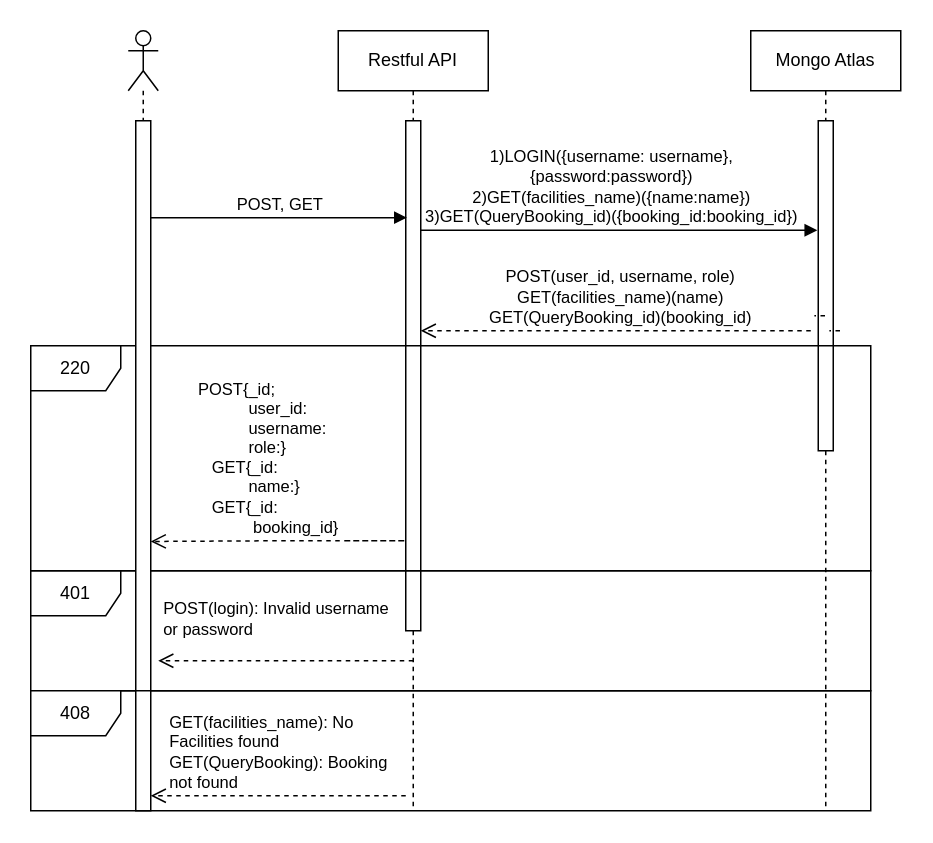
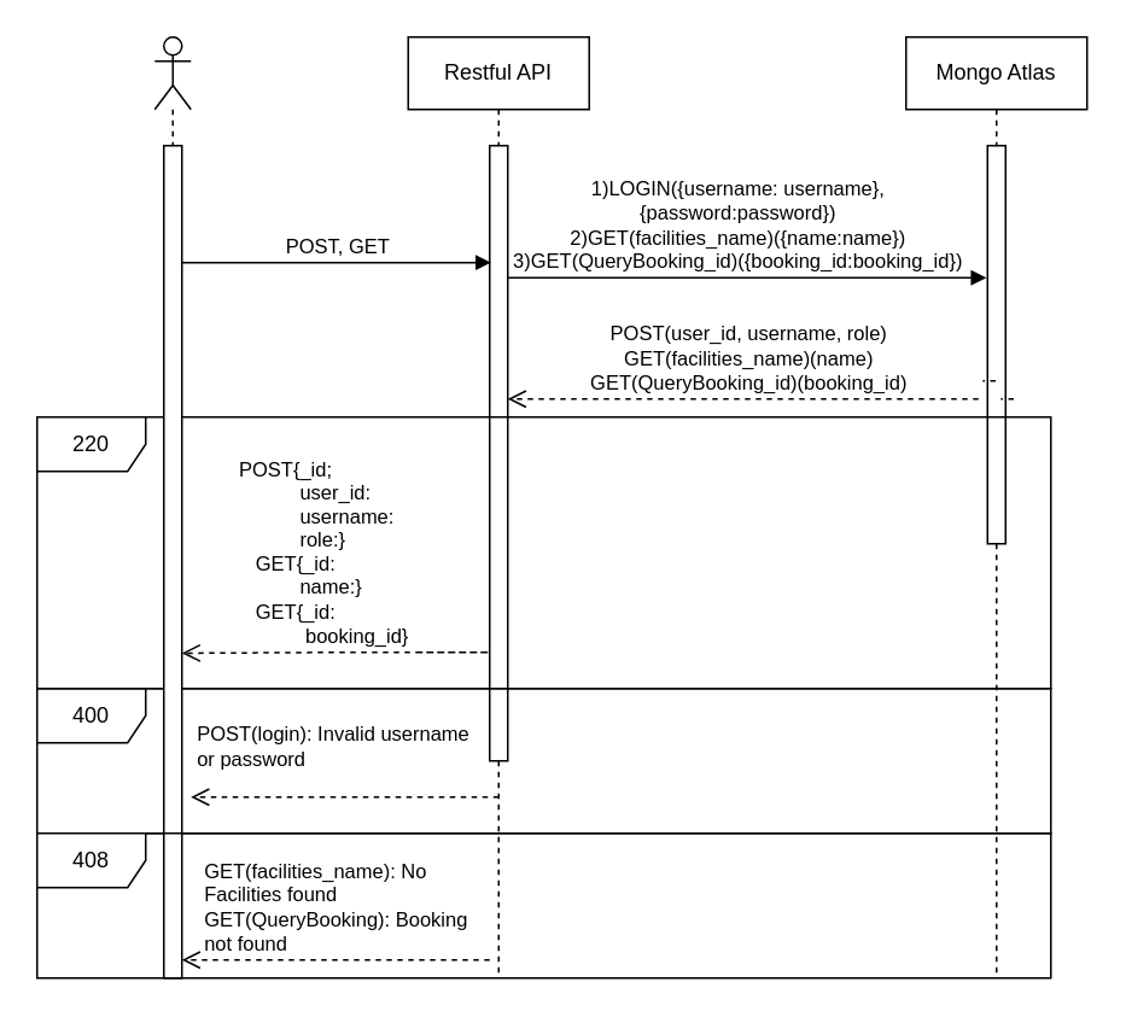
  <mxCell id="0" />
  <mxCell id="1" parent="0" />
  <mxCell id="2" value="" style="shape=umlLifeline;participant=umlActor;perimeter=lifelinePerimeter;whiteSpace=wrap;html=1;container=1;collapsible=0;recursiveResize=0;verticalAlign=top;spacingTop=36;outlineConnect=0;" vertex="1" parent="1"><mxGeometry x="85" y="20" width="20" height="520" as="geometry" /></mxCell>
  <mxCell id="3" value="Restful API" style="shape=umlLifeline;perimeter=lifelinePerimeter;whiteSpace=wrap;html=1;container=1;collapsible=0;recursiveResize=0;outlineConnect=0;" vertex="1" parent="1"><mxGeometry x="225" y="20" width="100" height="520" as="geometry" /></mxCell>
  <mxCell id="4" value="" style="html=1;points=[];perimeter=orthogonalPerimeter;" vertex="1" parent="3"><mxGeometry x="45" y="60" width="10" height="340" as="geometry" /></mxCell>
  <mxCell id="5" value="Mongo Atlas" style="shape=umlLifeline;perimeter=lifelinePerimeter;whiteSpace=wrap;html=1;container=1;collapsible=0;recursiveResize=0;outlineConnect=0;" vertex="1" parent="1"><mxGeometry x="500" y="20" width="100" height="520" as="geometry" /></mxCell>
  <mxCell id="6" value="" style="html=1;points=[];perimeter=orthogonalPerimeter;" vertex="1" parent="5"><mxGeometry x="45" y="60" width="10" height="220" as="geometry" /></mxCell>
- <mxCell id="7" value="401" style="shape=umlFrame;whiteSpace=wrap;html=1;" vertex="1" parent="1"><mxGeometry x="20" y="380" width="560" height="80" as="geometry" /></mxCell>
+ <mxCell id="7" value="400" style="shape=umlFrame;whiteSpace=wrap;html=1;" vertex="1" parent="1"><mxGeometry x="20" y="380" width="560" height="80" as="geometry" /></mxCell>
  <mxCell id="8" value="" style="html=1;verticalAlign=bottom;endArrow=open;dashed=1;endSize=8;rounded=0;" edge="1" parent="1"><mxGeometry relative="1" as="geometry"><mxPoint x="275" y="440" as="sourcePoint" /><mxPoint x="105" y="440" as="targetPoint" /><Array as="points" /></mxGeometry></mxCell>
  <mxCell id="9" value="&lt;div style=&quot;text-align: left;&quot;&gt;POST(login): Invalid username&amp;nbsp;&lt;/div&gt;&lt;div style=&quot;text-align: left;&quot;&gt;or password&amp;nbsp;&amp;nbsp;&lt;/div&gt;" style="edgeLabel;html=1;align=center;verticalAlign=middle;resizable=0;points=[];" vertex="1" connectable="0" parent="8"><mxGeometry x="0.181" relative="1" as="geometry"><mxPoint x="9" y="-29" as="offset" /></mxGeometry></mxCell>
  <mxCell id="10" value="1)LOGIN({username: username},&lt;br&gt;{password:password})&lt;br&gt;&lt;span style=&quot;text-align: start;&quot;&gt;2)GET(facilities_name)({name:name})&lt;br&gt;&lt;/span&gt;3)GET(QueryBooking_id)({booking_id:booking_id})" style="html=1;verticalAlign=bottom;endArrow=block;rounded=0;entryX=-0.06;entryY=0.332;entryDx=0;entryDy=0;entryPerimeter=0;" edge="1" parent="1" target="6"><mxGeometry x="-0.038" width="80" relative="1" as="geometry"><mxPoint x="280" y="153" as="sourcePoint" /><mxPoint x="540" y="153" as="targetPoint" /><mxPoint as="offset" /></mxGeometry></mxCell>
  <mxCell id="11" value="POST, GET" style="html=1;verticalAlign=bottom;endArrow=block;rounded=0;entryX=0.08;entryY=0.19;entryDx=0;entryDy=0;entryPerimeter=0;" edge="1" parent="1" source="16" target="4"><mxGeometry x="0.004" width="80" relative="1" as="geometry"><mxPoint x="120" y="110" as="sourcePoint" /><mxPoint x="200" y="110" as="targetPoint" /><mxPoint as="offset" /></mxGeometry></mxCell>
  <mxCell id="12" value="" style="html=1;verticalAlign=bottom;endArrow=none;dashed=1;endSize=8;rounded=0;" edge="1" parent="1" source="5"><mxGeometry relative="1" as="geometry"><mxPoint x="549.5" y="250" as="sourcePoint" /><mxPoint x="542.414" y="210" as="targetPoint" /></mxGeometry></mxCell>
  <mxCell id="13" value="220" style="shape=umlFrame;whiteSpace=wrap;html=1;" vertex="1" parent="1"><mxGeometry x="20" y="230" width="560" height="150" as="geometry" /></mxCell>
  <mxCell id="14" value="&lt;div&gt;POST{_id;&lt;/div&gt;&lt;div&gt;&amp;nbsp; &amp;nbsp; &amp;nbsp; &amp;nbsp; &amp;nbsp; &amp;nbsp;user_id:&lt;/div&gt;&lt;div&gt;&amp;nbsp; &amp;nbsp; &amp;nbsp; &amp;nbsp; &amp;nbsp; &amp;nbsp;username:&lt;/div&gt;&lt;div&gt;&amp;nbsp; &amp;nbsp; &amp;nbsp; &amp;nbsp; &amp;nbsp; &amp;nbsp;role:}&amp;nbsp;&amp;nbsp;&lt;/div&gt;&lt;div&gt;&amp;nbsp; &amp;nbsp;GET{_id:&lt;/div&gt;&lt;div&gt;&amp;nbsp; &amp;nbsp; &amp;nbsp; &amp;nbsp; &amp;nbsp; &amp;nbsp;name:}&lt;/div&gt;&lt;div style=&quot;&quot;&gt;&amp;nbsp; &amp;nbsp;GET{_id:&lt;/div&gt;&lt;div style=&quot;&quot;&gt;&amp;nbsp; &amp;nbsp; &amp;nbsp; &amp;nbsp; &amp;nbsp; &amp;nbsp; booking_id}&lt;/div&gt;" style="html=1;verticalAlign=bottom;endArrow=open;dashed=1;endSize=8;rounded=0;align=left;" edge="1" parent="1"><mxGeometry x="0.714" relative="1" as="geometry"><mxPoint x="230" y="360" as="sourcePoint" /><mxPoint x="100" y="360.47" as="targetPoint" /><Array as="points"><mxPoint x="270" y="360" /><mxPoint x="184" y="360" /></Array><mxPoint as="offset" /></mxGeometry></mxCell>
  <mxCell id="15" value="POST(user_id, username, role)&lt;br&gt;GET(facilities_name)(name)&lt;br&gt;GET(QueryBooking_id)(booking_id)" style="html=1;verticalAlign=bottom;endArrow=open;dashed=1;endSize=8;rounded=0;" edge="1" parent="1"><mxGeometry x="-0.021" relative="1" as="geometry"><mxPoint x="540" y="220" as="sourcePoint" /><mxPoint x="280" y="220" as="targetPoint" /><Array as="points"><mxPoint x="330" y="220" /></Array><mxPoint as="offset" /></mxGeometry></mxCell>
  <mxCell id="16" value="" style="html=1;points=[];perimeter=orthogonalPerimeter;" vertex="1" parent="1"><mxGeometry x="90" y="80" width="10" height="460" as="geometry" /></mxCell>
  <mxCell id="17" value="408" style="shape=umlFrame;whiteSpace=wrap;html=1;" vertex="1" parent="1"><mxGeometry x="20" y="460" width="560" height="80" as="geometry" /></mxCell>
  <mxCell id="18" value="" style="html=1;verticalAlign=bottom;endArrow=open;dashed=1;endSize=8;rounded=0;" edge="1" parent="1"><mxGeometry relative="1" as="geometry"><mxPoint x="270" y="530" as="sourcePoint" /><mxPoint x="100" y="530" as="targetPoint" /><Array as="points" /></mxGeometry></mxCell>
  <mxCell id="19" value="&lt;div style=&quot;text-align: left;&quot;&gt;GET(facilities_name): No&amp;nbsp;&lt;/div&gt;&lt;div style=&quot;text-align: left;&quot;&gt;Facilities found&lt;/div&gt;&lt;div style=&quot;text-align: left;&quot;&gt;GET(QueryBooking): Booking&lt;/div&gt;&lt;div style=&quot;text-align: left;&quot;&gt;not found&lt;/div&gt;" style="edgeLabel;html=1;align=center;verticalAlign=middle;resizable=0;points=[];" vertex="1" connectable="0" parent="18"><mxGeometry x="0.181" relative="1" as="geometry"><mxPoint x="14" y="-30" as="offset" /></mxGeometry></mxCell>
  <mxCell id="20" value="" style="html=1;verticalAlign=bottom;endArrow=none;dashed=1;endSize=8;rounded=0;" edge="1" parent="1"><mxGeometry relative="1" as="geometry"><mxPoint x="559.5" y="220" as="sourcePoint" /><mxPoint x="552.414" y="220" as="targetPoint" /></mxGeometry></mxCell>
